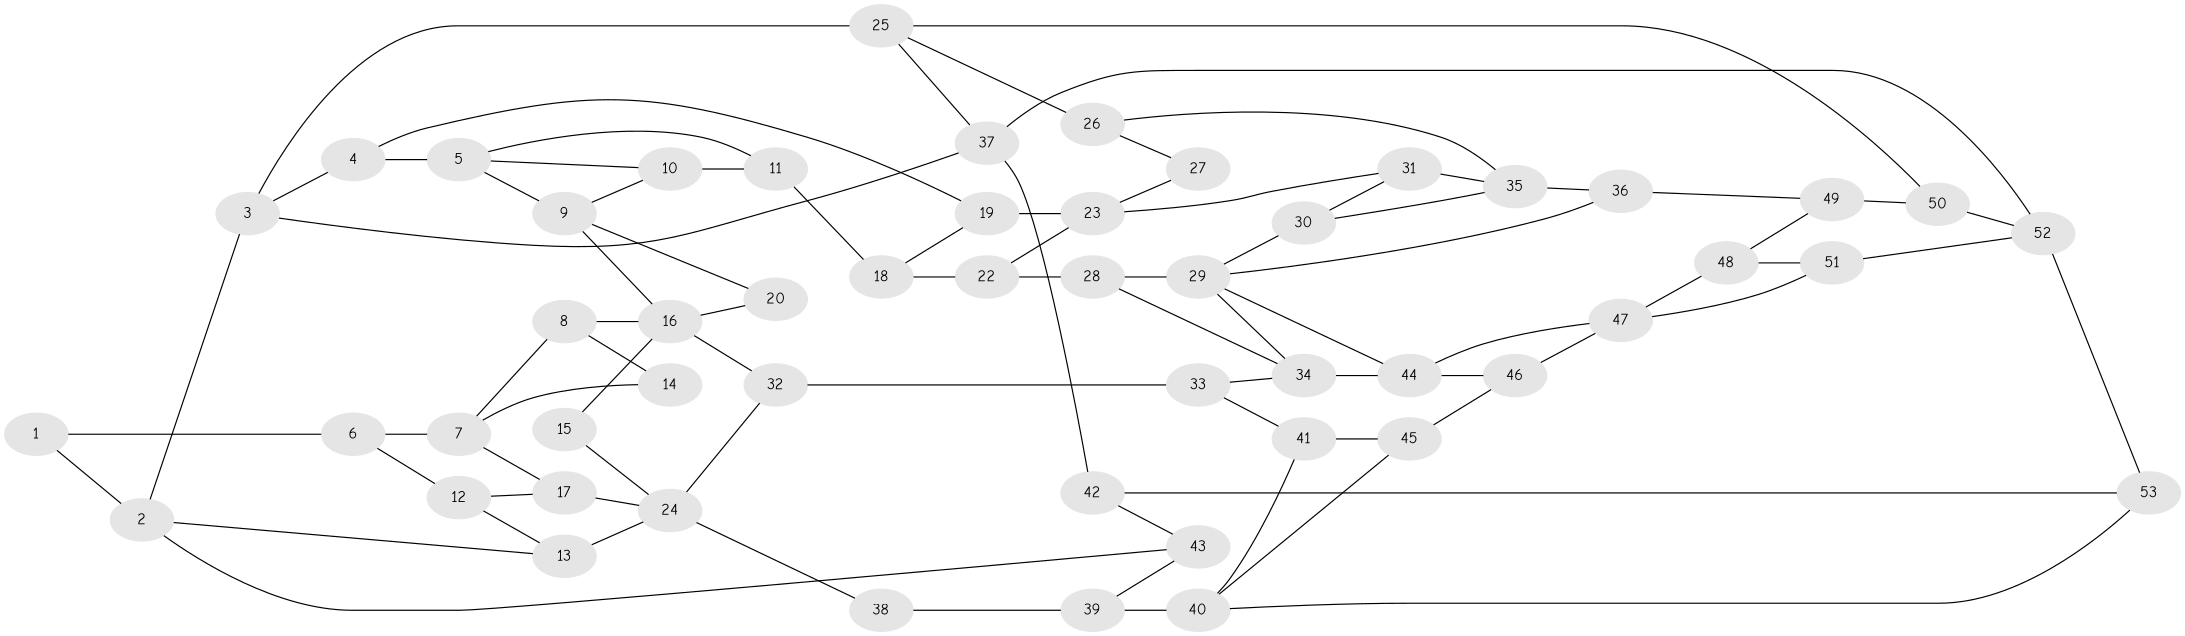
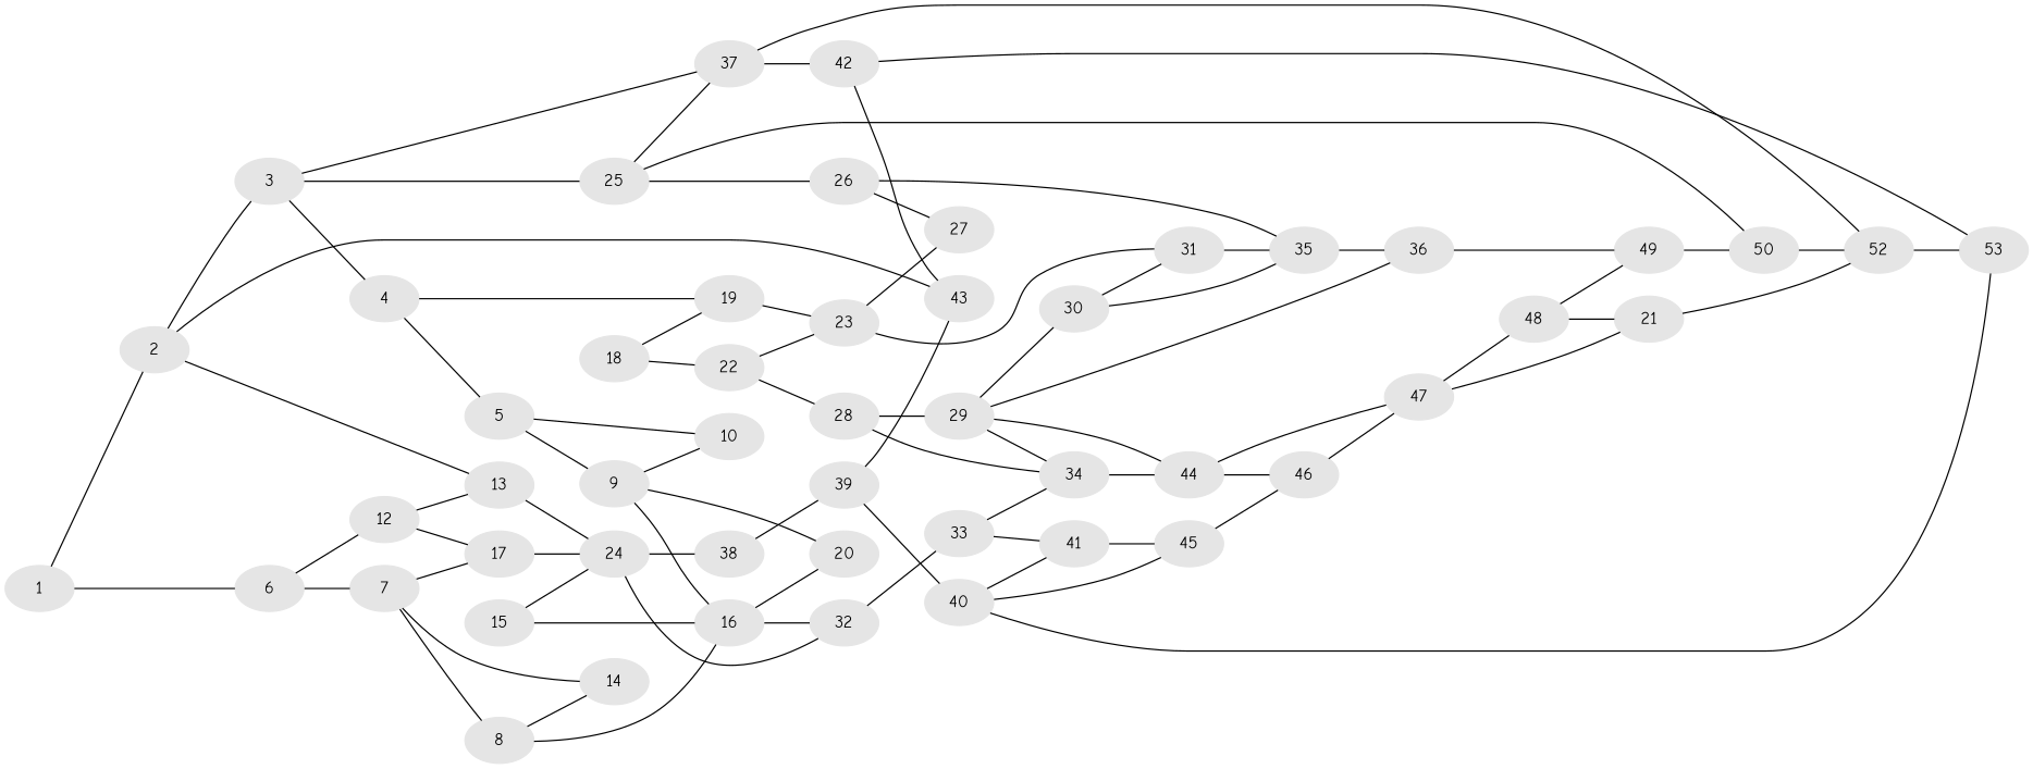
  graph {
    fontname="Comic Neue"
    rankdir=LR
    node [color=gray90 fontname="Comic Neue" style=filled]
    edge [fontname="Comic Neue" weight=1.0]
    1
    2
    6
    3
    13
    43
    7
    12
    4
    25
    37
    24
    42
    53
    5
    19
    26
    50
    52
    9
    10
-   11
    23
    16
    20
    18
    8
    14
    17
    32
    22
    38
    15
    33
    28
    27
    31
    29
    34
    35
    39
    36
    30
    44
    49
    46
    47
    41
    45
    40
    48
-   51
+   51 [label=21]
    1 -- 2
    1 -- 6 [weight=2.0]
    2 -- 3
    2 -- 13
    2 -- 43
    6 -- 7 [weight=3.0]
    6 -- 12
    3 -- 4
    3 -- 25
    3 -- 37
    13 -- 24
    7 -- 8
    7 -- 14
    7 -- 17
    12 -- 13
    12 -- 17
    4 -- 5
    4 -- 19
    25 -- 37
    25 -- 26 [weight=2.0]
    25 -- 50
    37 -- 42
    37 -- 52
    24 -- 32
    24 -- 38 [weight=2.0]
    42 -- 43
    42 -- 53
    5 -- 9
    5 -- 10
-   5 -- 11
    19 -- 23
    26 -- 27
    26 -- 35 [weight=2.0]
    50 -- 52 [weight=2.0]
    52 -- 53
    9 -- 10
    9 -- 16
    9 -- 20
-   10 -- 11
-   11 -- 18
    23 -- 27 [weight=2.0]
    23 -- 31
    16 -- 20
    16 -- 32 [weight=2.0]
    18 -- 19
    18 -- 22
    8 -- 16
    8 -- 14
    17 -- 24
    32 -- 33 [weight=2.0]
    22 -- 23 [weight=2.0]
    22 -- 28
    38 -- 39 [weight=2.0]
    15 -- 24
    15 -- 16 [weight=2.0]
    33 -- 34 [weight=2.0]
    33 -- 41
    28 -- 29
    28 -- 34
    31 -- 35
    29 -- 34
    29 -- 36
    29 -- 30
    29 -- 44
    34 -- 44 [weight=2.0]
    35 -- 36 [weight=2.0]
    39 -- 43 [weight=2.0]
    39 -- 40 [weight=2.0]
    36 -- 49
    30 -- 31
    30 -- 35
    44 -- 46
    44 -- 47
    49 -- 50
    46 -- 47
    47 -- 48
    47 -- 51
    41 -- 45
    45 -- 46
    40 -- 53
    40 -- 41
    40 -- 45
    48 -- 49
    48 -- 51 [weight=2.0]
    51 -- 52 [weight=2.0]
  }
